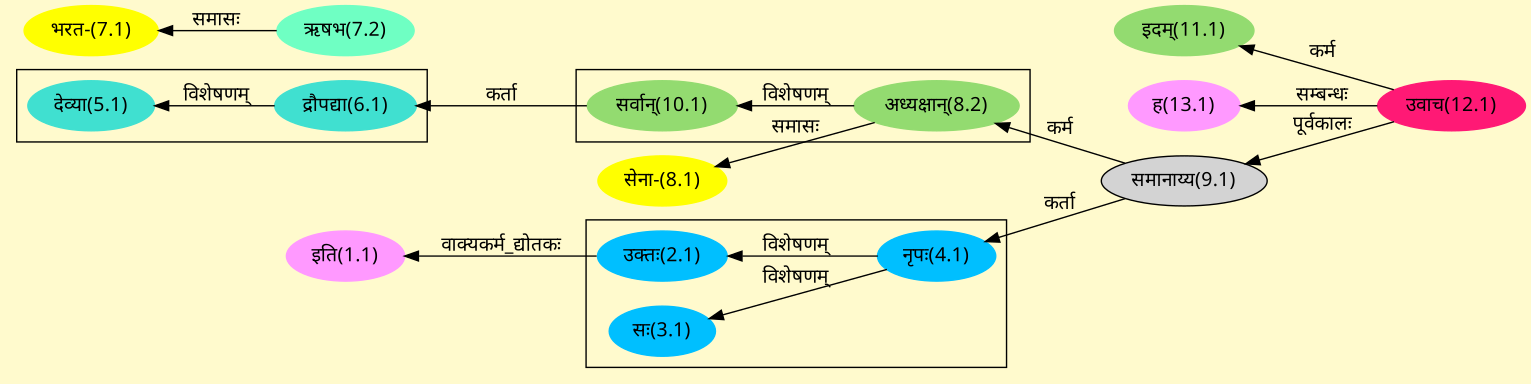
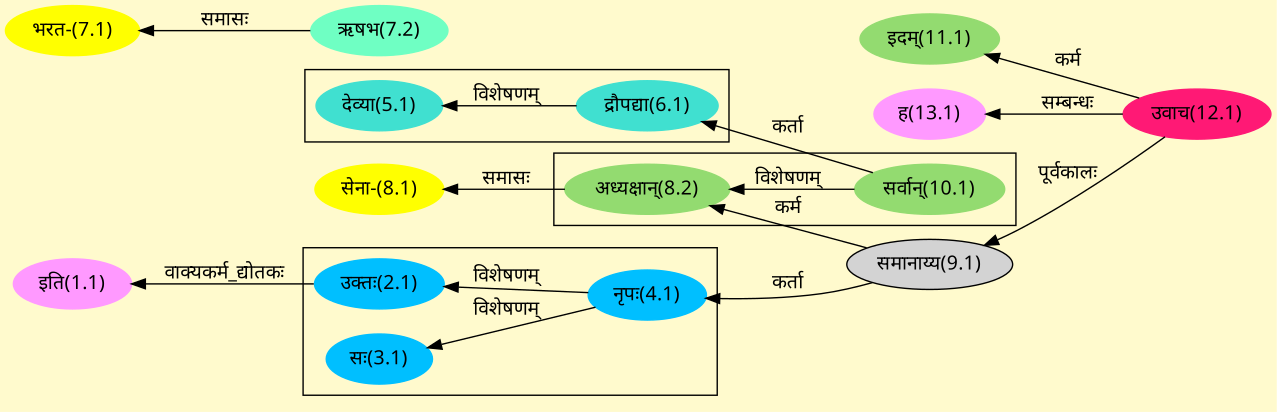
  digraph {
    bgcolor=lemonchiffon1
    compound=true
    fontname="Noto Sans"
    rankdir=LR
    node [color="#00BFFF" fontname="Noto Sans" style=filled]
    edge [dir=back fontname="Noto Sans"]
    n1 [label="उक्तः(2.1)"]
    n2 [label="नृपः(4.1)"]
    n3 [label="सः(3.1)"]
    n4 [color="#40E0D0" label="देव्या(5.1)"]
    n5 [color="#40E0D0" label="द्रौपद्या(6.1)"]
    n6 [color="#93DB70" label="सर्वान्(10.1)"]
    n7 [color="#93DB70" label="अध्यक्षान्(8.2)"]
    n8 [label="समानाय्य(9.1)" color=""]
    n9 [color="#FF1975" label="उवाच(12.1)"]
    n10 [color="#FF99FF" label="इति(1.1)"]
    n11 [color="#FFFF00" label="भरत-(7.1)"]
    n12 [color="#6FFFC3" label="ऋषभ(7.2)"]
    n13 [color="#FFFF00" label="सेना-(8.1)"]
    n14 [color="#93DB70" label="इदम्(11.1)"]
    n15 [color="#FF99FF" label="ह(13.1)"]
    subgraph cluster_1 {
      n1
      n2
      n3
    }
    subgraph cluster_2 {
      n4
      n5
    }
    subgraph cluster_3 {
      n6
      n7
    }
    n1 -> n2 [label="विशेषणम्"]
    n2 -> n8 [label="कर्ता"]
    n3 -> n2 [label="विशेषणम्"]
    n4 -> n5 [label="विशेषणम्"]
    n5 -> n6 [label="कर्ता"]
-   n6 -> n7 [label="विशेषणम्"]
+   n7 -> n6 [label="विशेषणम्"]
    n7 -> n8 [label="कर्म"]
    n8 -> n9 [label="पूर्वकालः"]
    n10 -> n1 [label="वाक्यकर्म_द्योतकः"]
    n11 -> n12 [label="समासः"]
    n13 -> n7 [label="समासः"]
    n14 -> n9 [label="कर्म"]
    n15 -> n9 [label="सम्बन्धः"]
  }
